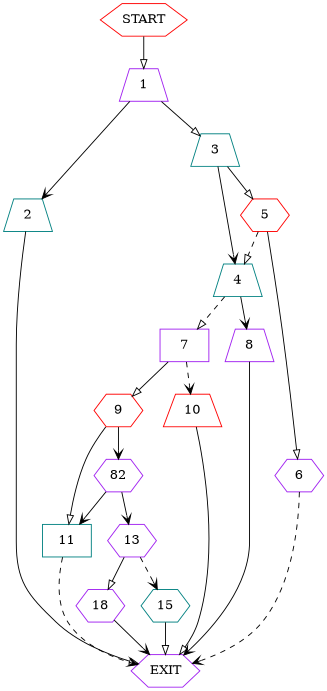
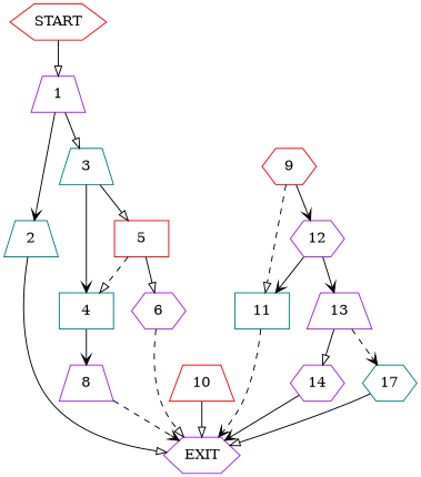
  digraph {
    node [color=purple shape=hexagon]
    edge [arrowhead=onormal style=solid]
    n1 [color=red label=START]
    1 [shape=trapezium]
    2 [color=teal shape=trapezium]
    3 [color=teal shape=trapezium]
    n5 [label=EXIT]
-   4 [color=teal shape=trapezium]
-   5 [color=red]
-   7 [shape=box]
+   4 [color=teal shape=box]
+   5 [color=red shape=box]
    8 [shape=trapezium]
    6
    9 [color=red]
    10 [color=red shape=trapezium]
    11 [color=teal shape=box]
-   12 [label=82]
-   13
-   14 [label=18]
-   15 [color=teal]
+   12
+   13 [shape=trapezium]
+   14
+   15 [color=teal label=17]
    n1 -> 1
    1 -> 2 [arrowhead=vee]
    1 -> 3
    2 -> n5
    3 -> 4 [arrowhead=vee]
    3 -> 5
-   4 -> 7 [style=dashed]
    4 -> 8 [arrowhead=vee]
    5 -> 4 [style=dashed]
    5 -> 6
-   7 -> 9
-   7 -> 10 [arrowhead=vee style=dashed]
-   8 -> n5 [arrowhead=vee]
-   6 -> n5 [arrowhead=vee style=dashed]
-   9 -> 11
+   8 -> n5 [arrowhead=vee style=dashed]
+   6 -> n5 [style=dashed]
+   9 -> 11 [style=dashed]
    9 -> 12 [arrowhead=vee]
    10 -> n5
    11 -> n5 [arrowhead=vee style=dashed]
    12 -> 11 [arrowhead=vee]
    12 -> 13 [arrowhead=vee]
    13 -> 14
    13 -> 15 [arrowhead=vee style=dashed]
    14 -> n5 [arrowhead=vee]
    15 -> n5
  }
